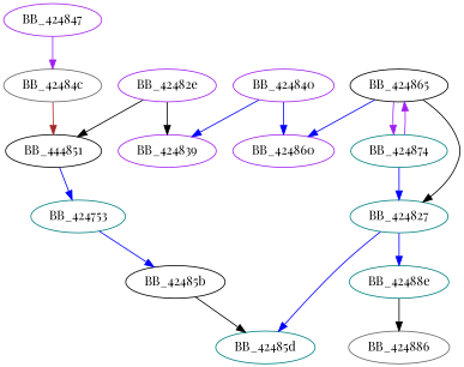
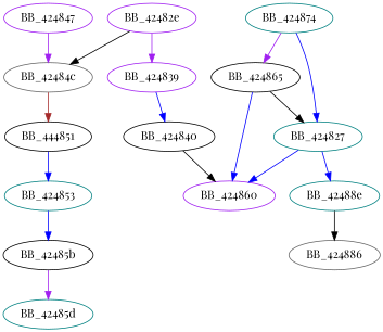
  digraph {
    fontname="Playfair Display"
    node [color=teal fontname="Playfair Display"]
    edge [color=blue fontname="Playfair Display"]
    BB_42482e [color=purple]
    BB_424839 [color=purple]
    BB_42484c [color=gray40]
-   BB_424840 [color=purple]
+   BB_424840 [color=black]
    n5 [color=black label=BB_444851]
    BB_424860 [color=purple]
-   BB_424853 [label=BB_424753]
+   BB_424853
    BB_424847 [color=purple]
    BB_424865 [color=black]
    BB_424874
    n11 [label=BB_424827]
    BB_42485b [color=black]
    BB_42485d
    n14 [label=BB_42488e]
    BB_424886 [color=gray40]
-   BB_42482e -> BB_424839 [color=black]
-   BB_42482e -> n5 [color=black]
-   BB_424840 -> BB_424839
+   BB_42482e -> BB_424839 [color=purple]
+   BB_42482e -> BB_42484c [color=black]
+   BB_424839 -> BB_424840
    BB_42484c -> n5 [color=brown]
-   BB_424840 -> BB_424860
+   BB_424840 -> BB_424860 [color=black]
    n5 -> BB_424853
    BB_424853 -> BB_42485b
    BB_424847 -> BB_42484c [color=purple]
    BB_424865 -> BB_424860
-   BB_424865 -> BB_424874 [color=purple]
    BB_424865 -> n11 [color=black]
    BB_424874 -> BB_424865 [color=purple]
    BB_424874 -> n11
-   n11 -> BB_42485d
+   n11 -> BB_424860
    n11 -> n14
-   BB_42485b -> BB_42485d [color=black]
+   BB_42485b -> BB_42485d [color=purple]
    n14 -> BB_424886 [color=black]
  }
